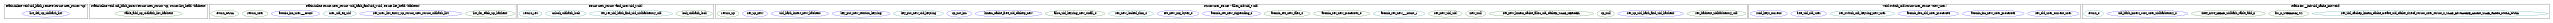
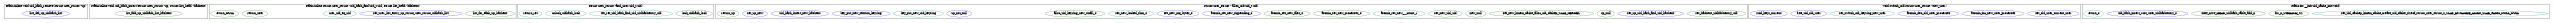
  digraph {
    node [color=blue]
    n1 [label=list_del_up_uidhash_list]
-   n2 [label=table_add_up_uidhash_list_hashent color=darkgreen]
+   n2 [label=list_add_up_uidhash_list_hashent color=darkgreen]
    n3 [label=list_for_each_up_hashent color=darkgreen]
    n4 [label=set_user_list_entry_up_struct_user_struct_uidhash_list]
    n5 [label=user_uid_eq_uid color=teal]
-   n6 [label=atomic_inc_user___count]
    n7 [label=return_user color=darkgreen]
    n8 [label=return_NULL color=darkgreen]
    n9 [label=lock_uidhash_lock color=darkgreen]
    n10 [label=set_ret_uid_hash_find_uid_uidhashentry_uid color=teal]
    n11 [label=unlock_uidhash_lock color=teal]
    n12 [label=return_ret color=teal]
    n13 [label=set_hashent_uidhashentry_uid color=darkgreen]
    n14 [label=set_up_uid_hash_find_uid_hashent]
    n15 [label=up_null color=darkgreen]
    n16 [label=set_new_kmem_cache_alloc_uid_cachep_SLAB_KERNEL color=darkgreen]
    n17 [label=new_null color=darkgreen]
    n18 [label=set_new_uid_uid color=darkgreen]
    n19 [label=atomic_set_new___count_1 color=teal]
    n20 [label=atomic_set_new_processes_0 color=darkgreen]
    n21 [label=atomic_set_new_files_0 color=darkgreen]
    n22 [label=atomic_set_new_sigpending_0]
    n23 [label=set_new_mq_bytes_0]
    n24 [label=set_new_locked_shm_0 color=teal]
    n25 [label=alloc_uid_keyring_new_small_0 color=darkgreen]
-   n26 [label=kmem_cache_free_uid_cachep_new]
-   n27 [label=up_not_inc]
+   n27 [label=up_not_null]
    n28 [label=key_put_new_uid_keyring color=teal]
    n29 [label=key_put_new_session_keyring]
    n30 [label=uid_hash_insert_new_hashent]
    n31 [label=set_up_new]
    n32 [label=return_up color=darkgreen]
    n33 [label=set_old_user_current_user]
    n34 [label=atomic_inc_new_user_processes]
    n35 [label=atomic_dec_old_user_processes]
    n36 [label=set_switch_uid_keyring_new_user color=teal]
    n37 [label=free_uid_old_user]
    n38 [label=suid_keys_current]
    n39 [label=set_uid_cachep_kmem_cache_create_uid_cache_sizeof_struct_user_struct_0_SLAB_HWCACHE_ALIGN_SLAB_PANIC_NULL_NULL color=teal]
    n40 [label=for_n_UIDHASH_SZ color=darkgreen]
    n41 [label=INIT_LIST_HEAD_uidhash_table_add_n color=darkgreen]
    n42 [label=uid_hash_insert_root_user_uidhashentry_0]
    n43 [label=return_0 color=teal]
    subgraph cluster_1 {
      label="static inline void uid_hash_remove(struct user_struct *up)"
      n1
    }
    subgraph cluster_2 {
      label="static inline void uid_hash_insert(struct user_struct *up, struct list_head *hashent)"
      n2
    }
    subgraph cluster_3 {
      label="static inline struct user_struct *uid_hash_find(uid_t uid, struct list_head *hashent)"
      n3
      n4
      n5
-     n6
      n7
      n8
    }
    subgraph cluster_4 {
      label="struct user_struct *find_user(uid_t uid)"
      n9
      n10
      n11
      n12
    }
    subgraph cluster_5 {
      label="struct user_struct * alloc_uid(uid_t uid)"
      n13
      n14
      n15
      n16
      n17
      n18
      n19
      n20
      n21
      n22
      n23
      n24
      n25
-     n26
      n27
      n28
      n29
      n30
      n31
      n32
    }
    subgraph cluster_6 {
      label="void switch_uid(struct user_struct *new_user)"
      n33
      n34
      n35
      n36
      n37
      n38
    }
    subgraph cluster_7 {
      label="static int __init uid_cache_init(void)"
      n39
      n40
      n41
      n42
      n43
    }
  }
